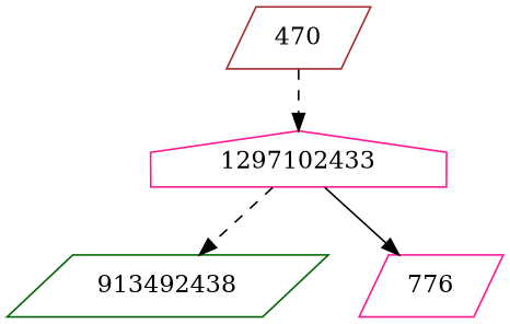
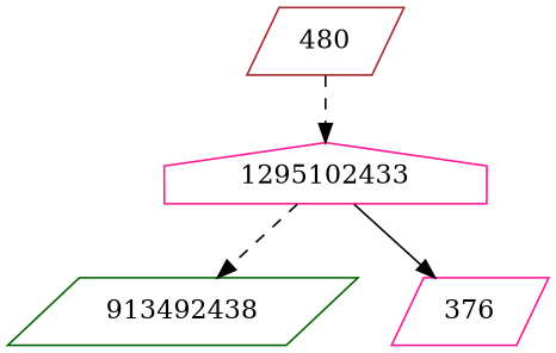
  strict digraph {
    fontname="DejaVu Serif"
    node [color=deeppink fontname="DejaVu Serif" shape=parallelogram]
    edge [fontname="DejaVu Serif" style=dashed]
-   480 [color=brown label=470]
-   1295102433 [shape=house label=1297102433]
+   480 [color=brown]
+   1295102433 [shape=house]
    913492438 [color=darkgreen]
-   376 [label=776]
+   376
    480 -> 1295102433
    1295102433 -> 913492438
    1295102433 -> 376 [style=solid]
  }
